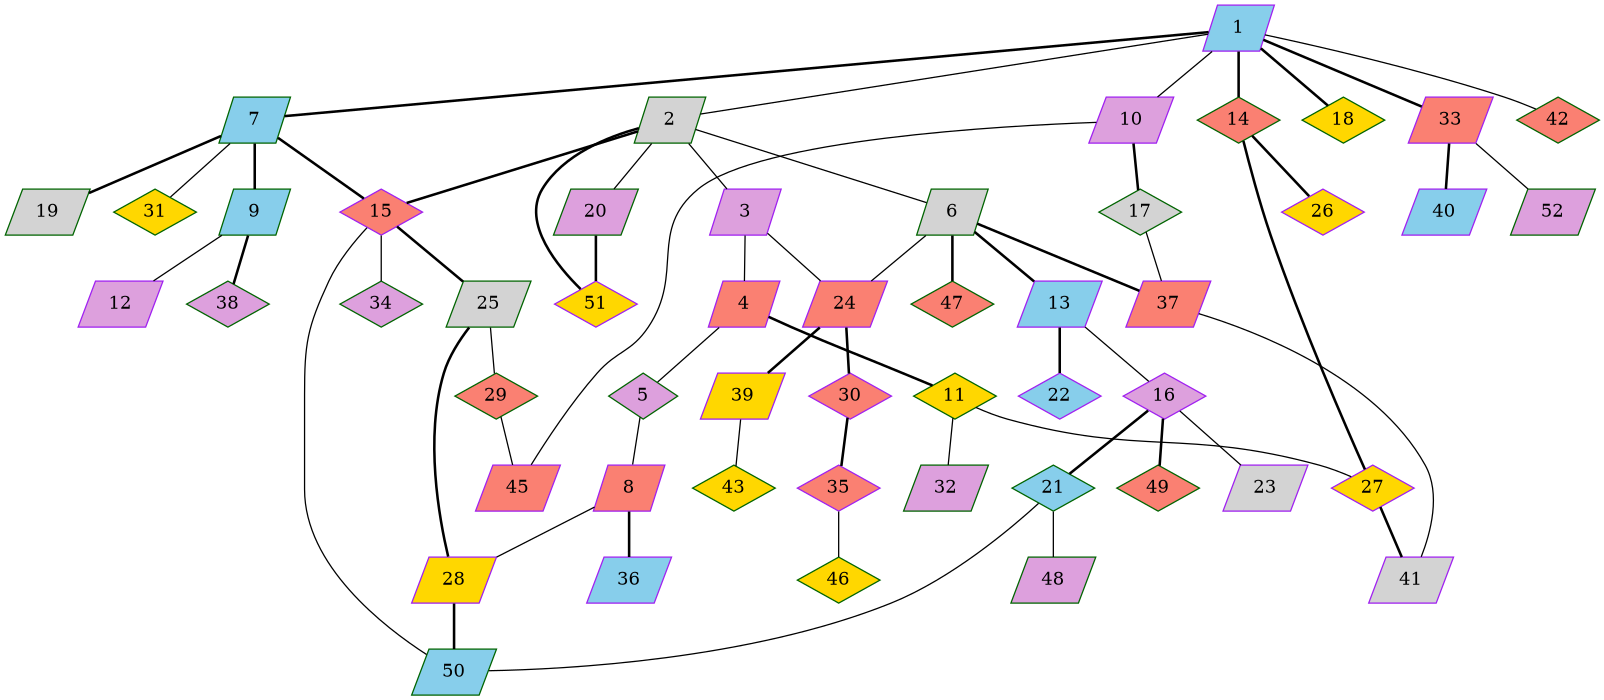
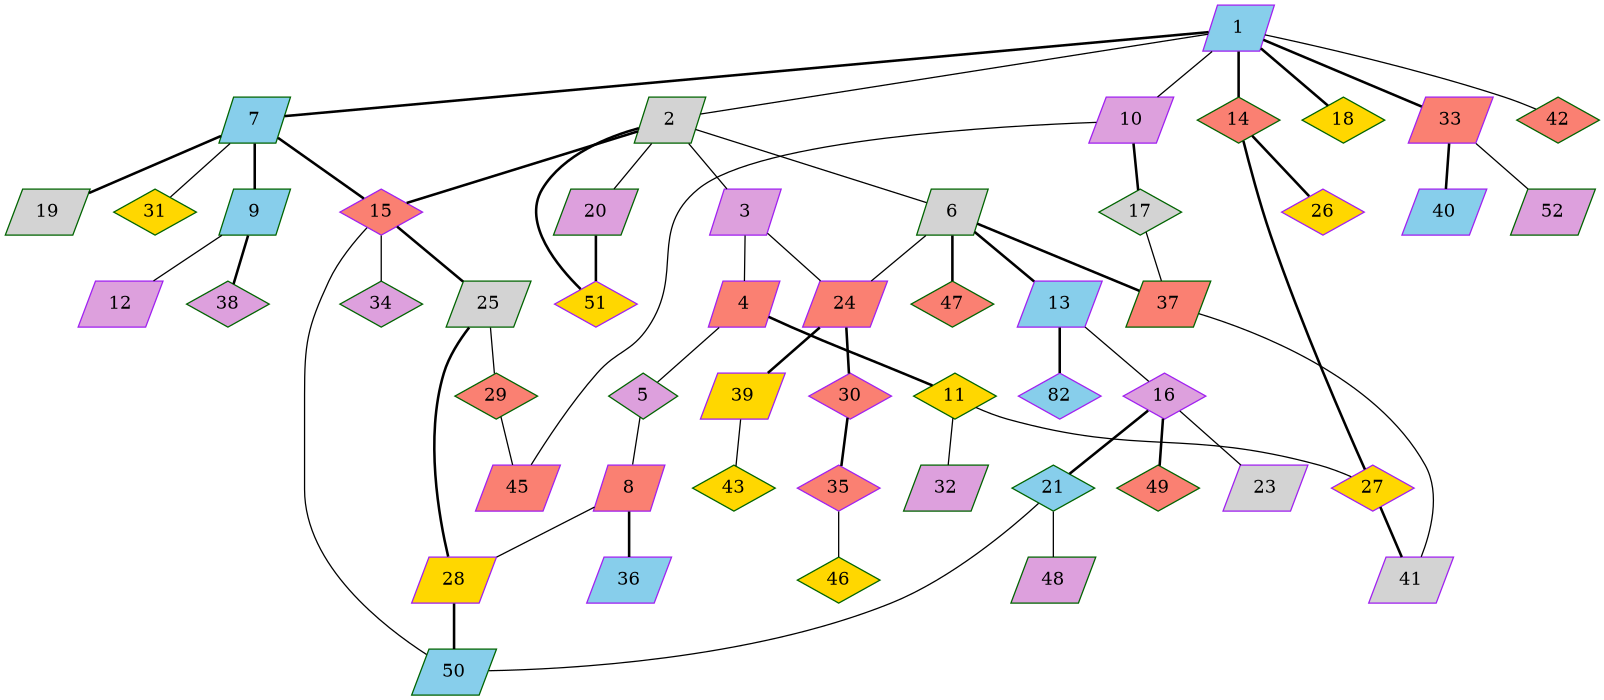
  graph {
    node [color=darkgreen fillcolor=salmon shape=parallelogram style=filled]
    edge [style=solid]
    1 [color=purple fillcolor=skyblue]
    2 [fillcolor=lightgrey]
    7 [fillcolor=skyblue]
    10 [color=purple fillcolor=plum]
    14 [shape=diamond]
    18 [fillcolor=gold shape=diamond]
    33 [color=purple]
    42 [shape=diamond]
    3 [color=purple fillcolor=plum]
    6 [fillcolor=lightgrey]
    15 [color=purple shape=diamond]
    20 [fillcolor=plum]
    51 [color=purple fillcolor=gold shape=diamond]
    9 [fillcolor=skyblue]
    19 [fillcolor=lightgrey]
    31 [fillcolor=gold shape=diamond]
    17 [fillcolor=lightgrey shape=diamond]
    45 [color=purple]
    27 [color=purple fillcolor=gold shape=diamond]
    26 [color=purple fillcolor=gold shape=diamond]
    40 [color=purple fillcolor=skyblue]
    52 [fillcolor=plum]
    4 [color=purple]
    24 [color=purple]
    13 [color=purple fillcolor=skyblue]
-   37 [color=purple]
+   37
    47 [shape=diamond]
    25 [fillcolor=lightgrey]
    34 [fillcolor=plum shape=diamond]
    50 [fillcolor=skyblue]
    5 [fillcolor=plum shape=diamond]
    11 [fillcolor=gold shape=diamond]
    30 [color=purple shape=diamond]
    39 [color=purple fillcolor=gold]
    8 [color=purple]
    32 [fillcolor=plum]
    28 [color=purple fillcolor=gold]
    36 [color=purple fillcolor=skyblue]
    16 [color=purple fillcolor=plum shape=diamond]
-   22 [color=purple fillcolor=skyblue shape=diamond]
+   22 [color=purple fillcolor=skyblue shape=diamond label=82]
    41 [color=purple fillcolor=lightgrey]
    12 [color=purple fillcolor=plum]
    38 [fillcolor=plum shape=diamond]
    21 [fillcolor=skyblue shape=diamond]
    23 [color=purple fillcolor=lightgrey]
    49 [shape=diamond]
    29 [shape=diamond]
    48 [fillcolor=plum]
    35 [color=purple shape=diamond]
    43 [fillcolor=gold shape=diamond]
    46 [fillcolor=gold shape=diamond]
    1 -- 2
    1 -- 7 [style=bold]
    1 -- 10
    1 -- 14 [style=bold]
    1 -- 18 [style=bold]
    1 -- 33 [style=bold]
    1 -- 42
    2 -- 3
    2 -- 6
    2 -- 15 [style=bold]
    2 -- 20
    2 -- 51 [style=bold]
    7 -- 15 [style=bold]
    7 -- 9 [style=bold]
    7 -- 19 [style=bold]
    7 -- 31
    10 -- 17 [style=bold]
    10 -- 45
    14 -- 27 [style=bold]
    14 -- 26 [style=bold]
    33 -- 40 [style=bold]
    33 -- 52
    3 -- 4
    3 -- 24
    6 -- 24
    6 -- 13 [style=bold]
    6 -- 37 [style=bold]
    6 -- 47 [style=bold]
    15 -- 25 [style=bold]
    15 -- 34
    15 -- 50
    20 -- 51 [style=bold]
    9 -- 12
    9 -- 38 [style=bold]
    17 -- 37
    27 -- 41 [style=bold]
    4 -- 5
    4 -- 11 [style=bold]
    24 -- 30 [style=bold]
    24 -- 39 [style=bold]
    13 -- 16
    13 -- 22 [style=bold]
    37 -- 41
    25 -- 28 [style=bold]
    25 -- 29
    5 -- 8
    11 -- 27
    11 -- 32
    30 -- 35 [style=bold]
    39 -- 43
    8 -- 28
    8 -- 36 [style=bold]
    28 -- 50 [style=bold]
    16 -- 21 [style=bold]
    16 -- 23
    16 -- 49 [style=bold]
    21 -- 50
    21 -- 48
    29 -- 45
    35 -- 46
  }
